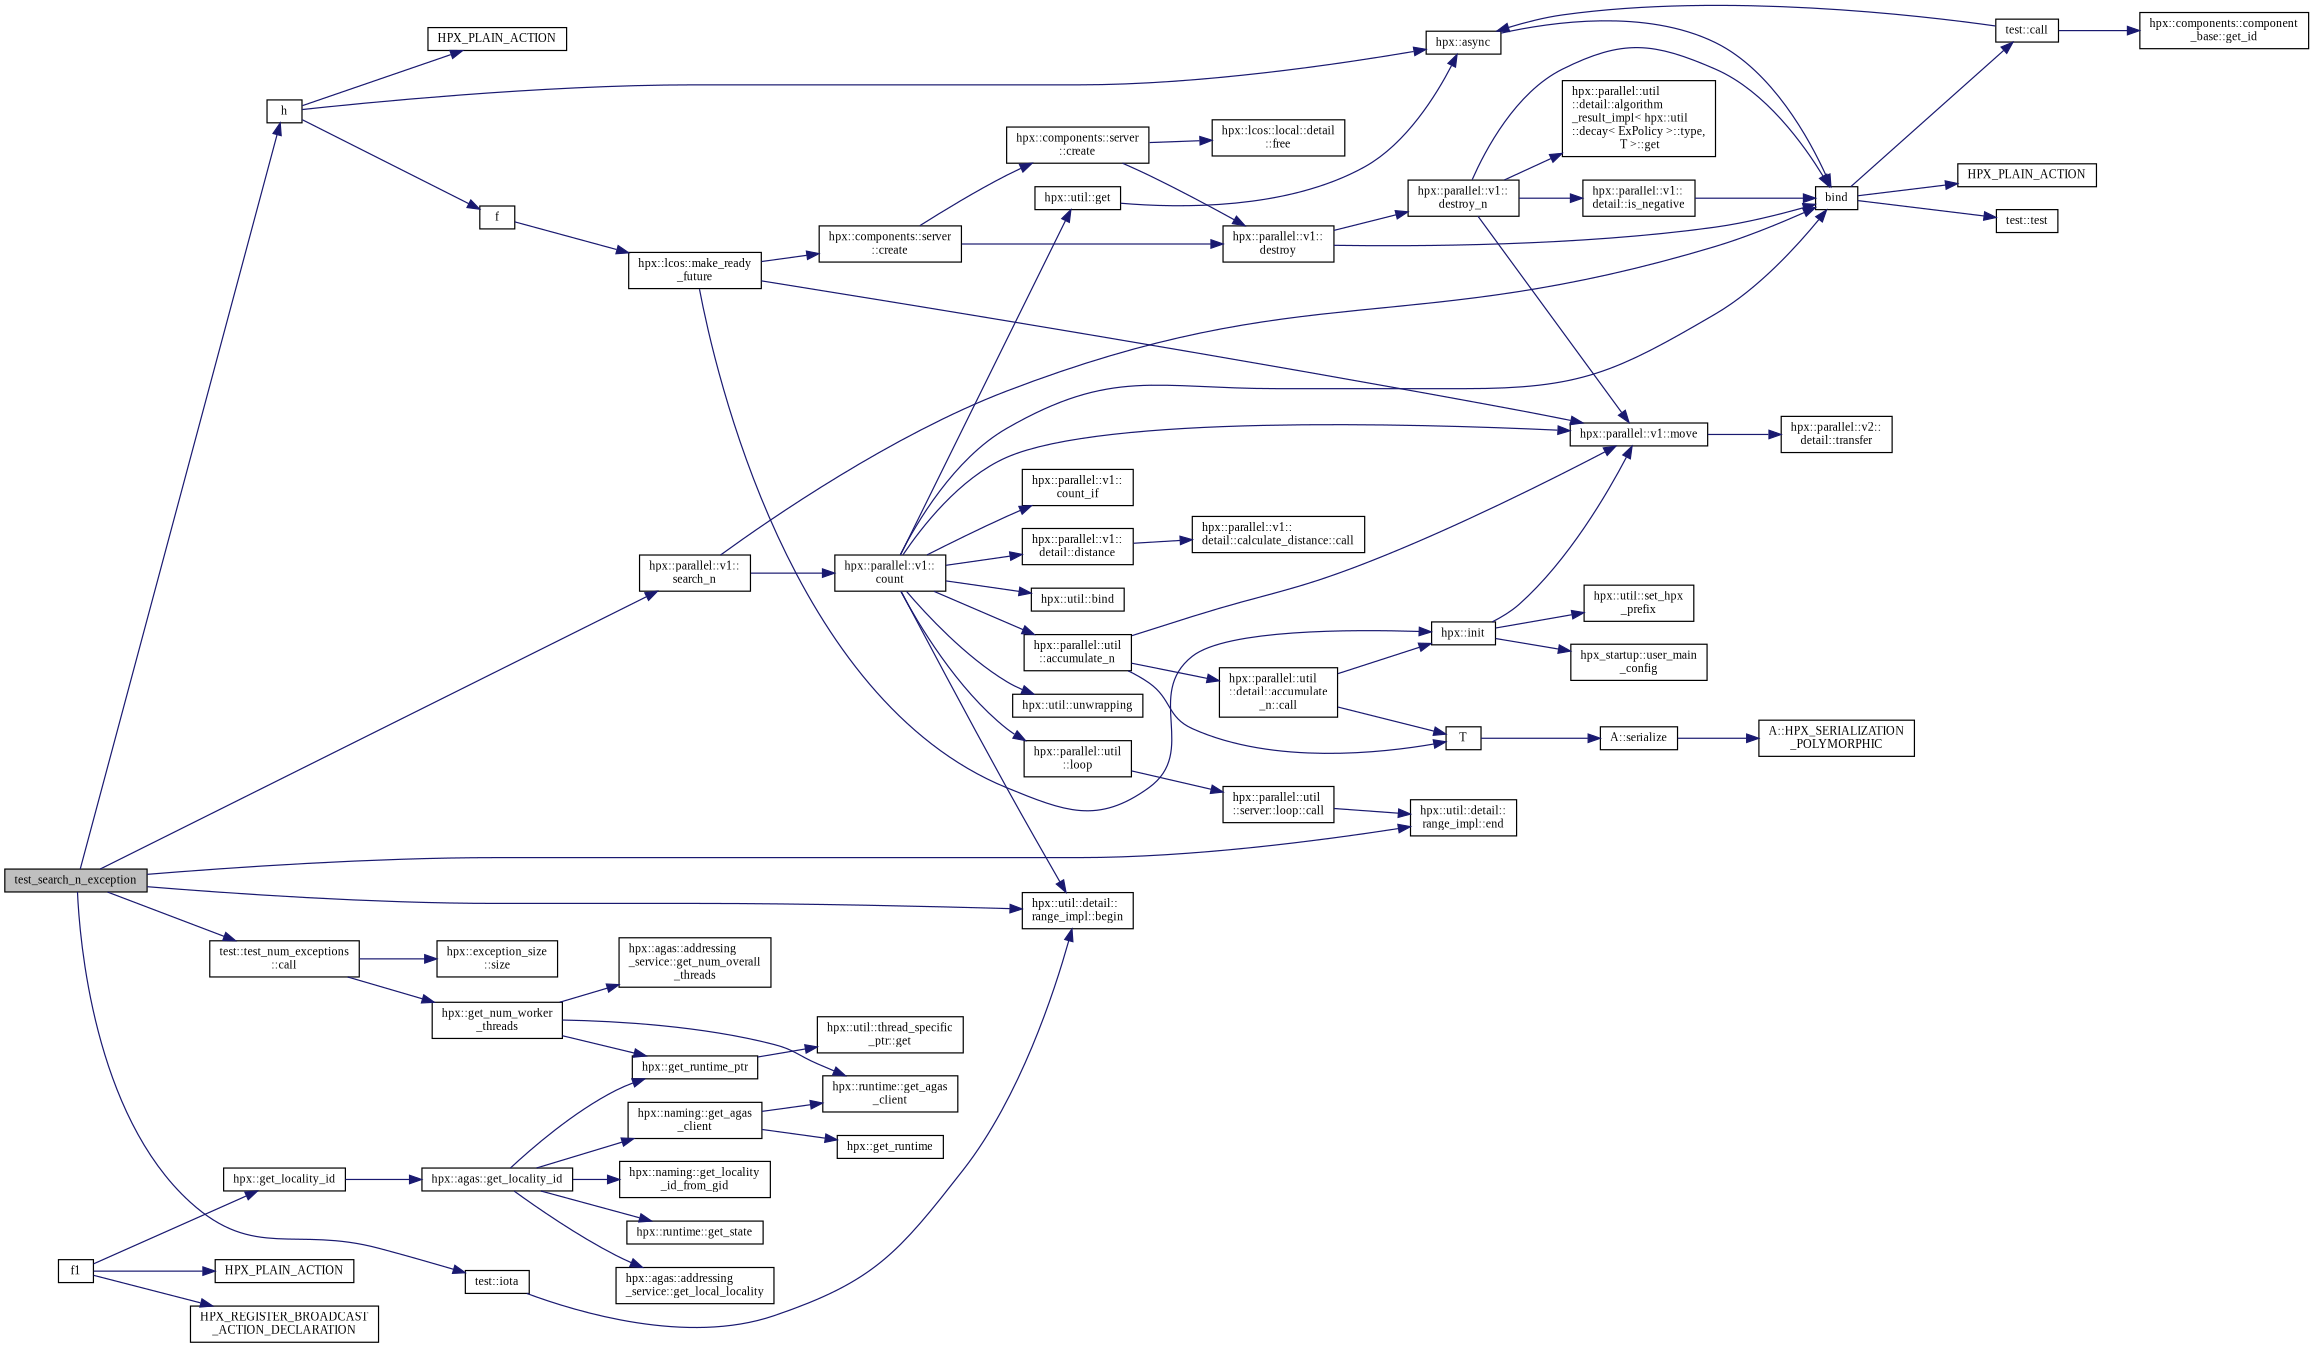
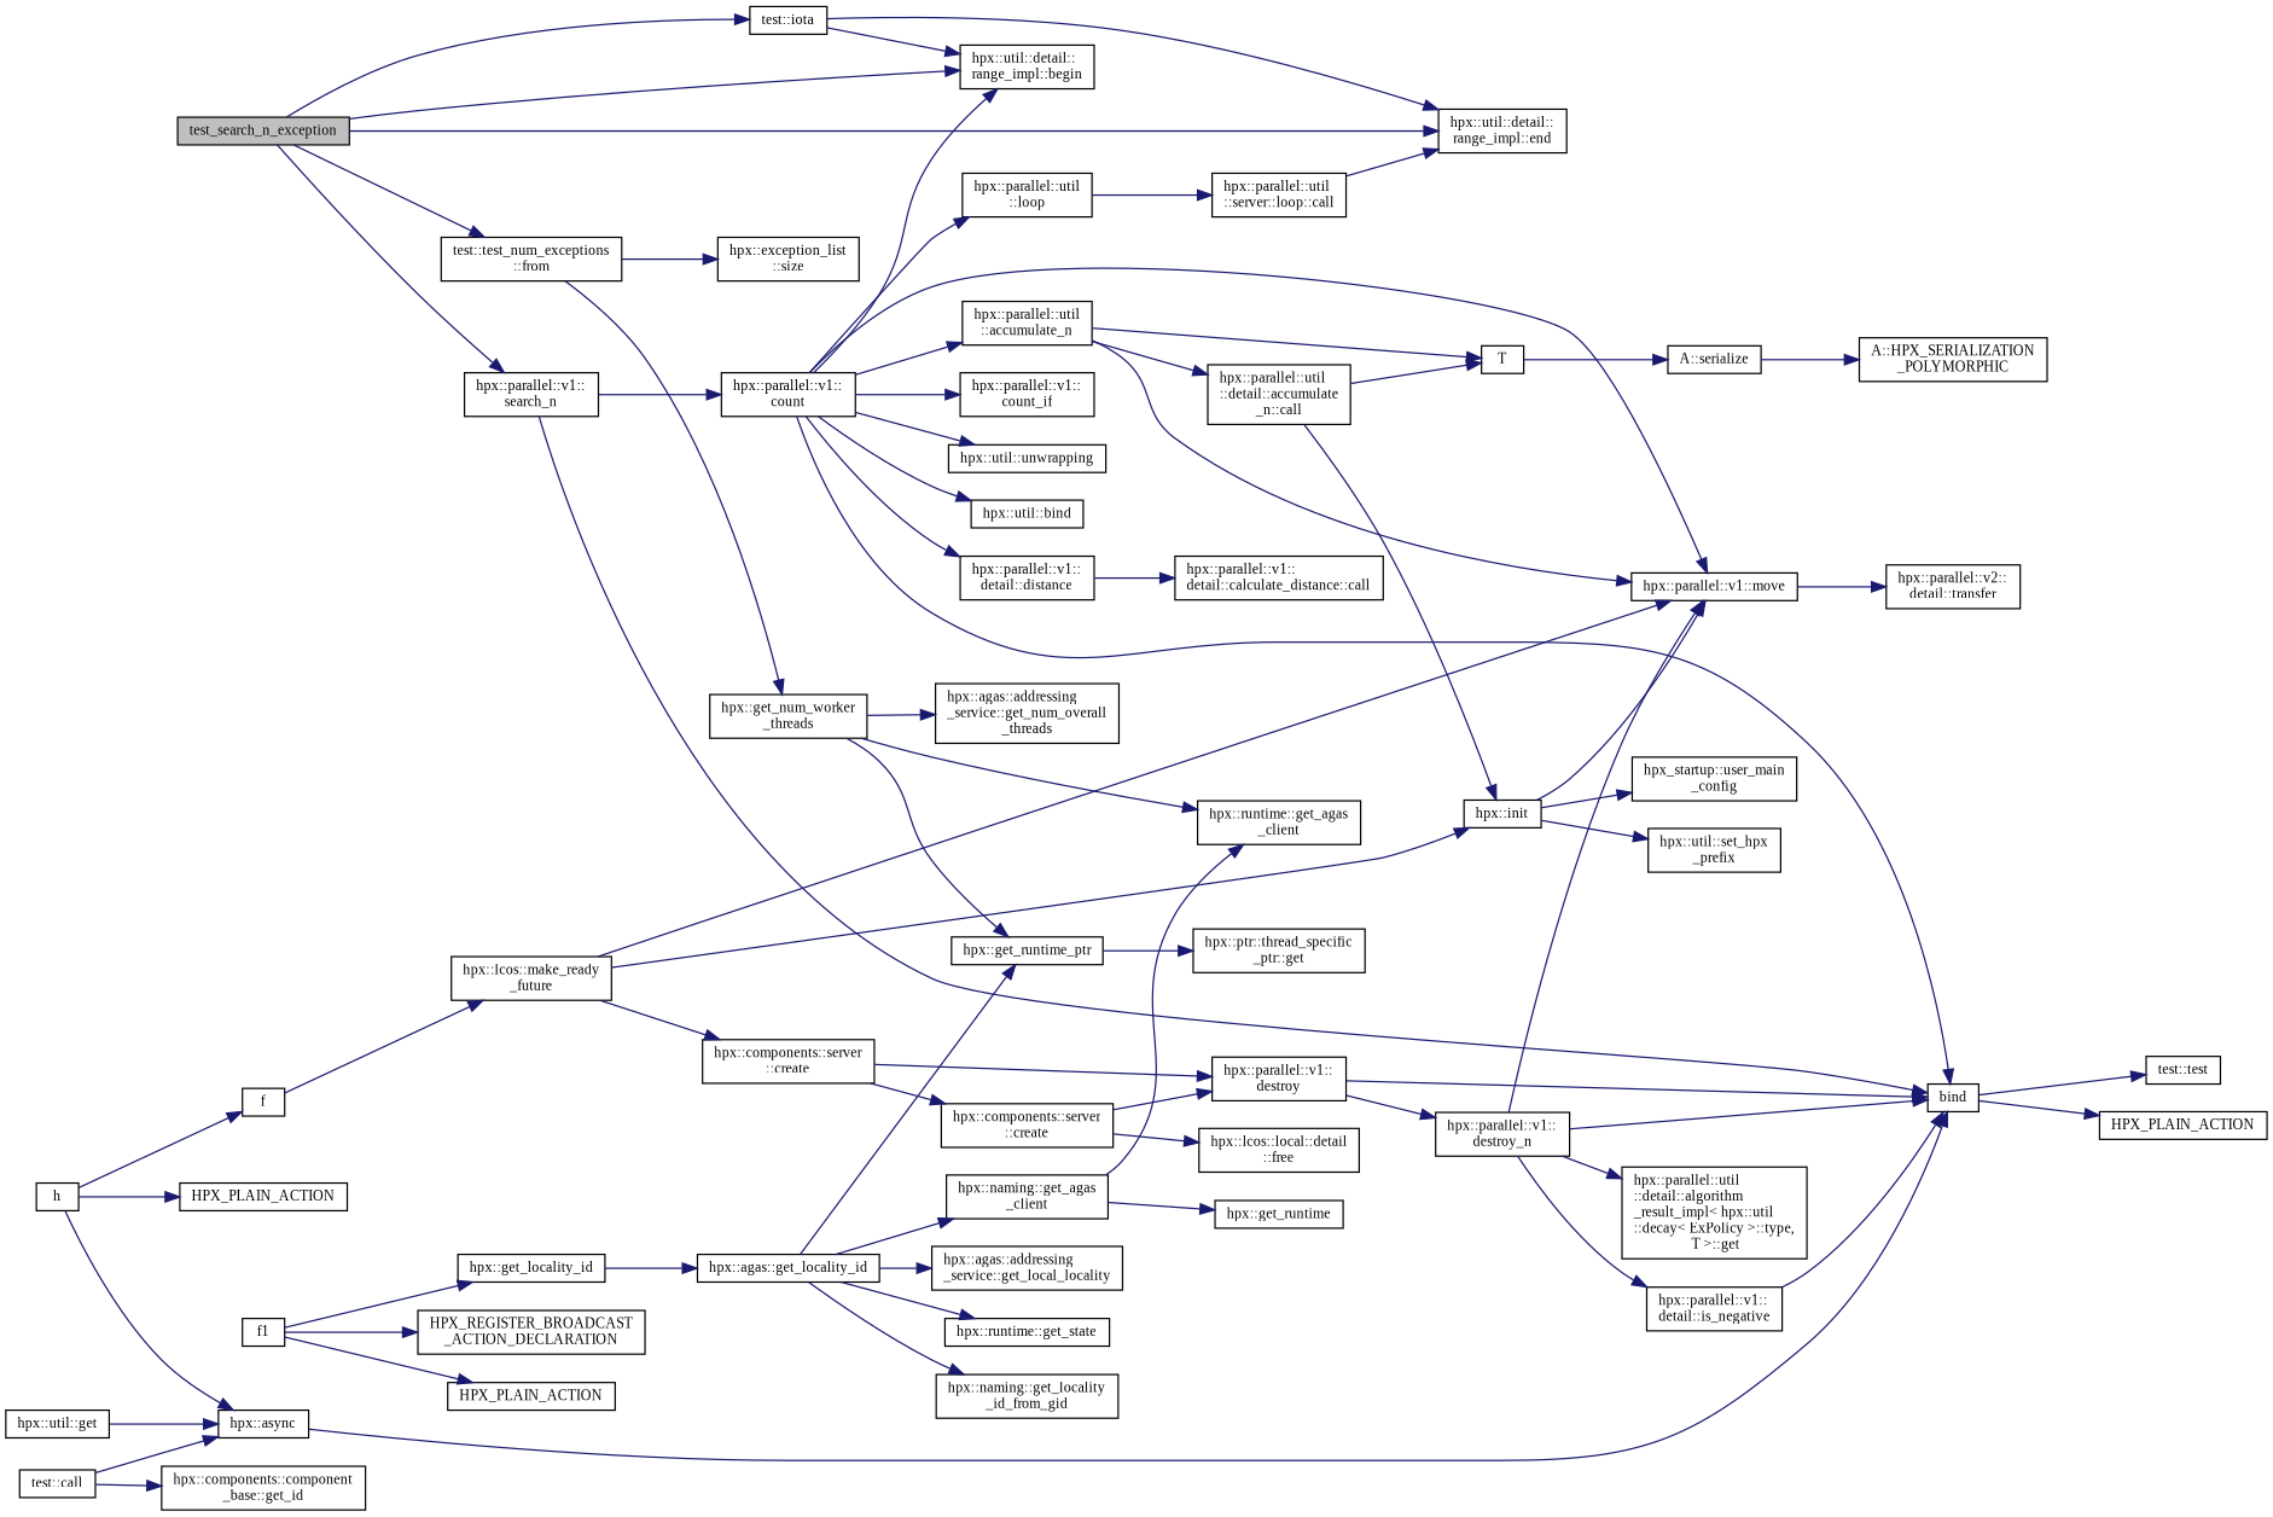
  digraph {
    fontname="Liberation Serif"
    rankdir=LR
    node [color=black fillcolor=white fontname="Liberation Serif" fontsize=10 shape=record style=filled]
    edge [color=midnightblue fontname="Liberation Serif" fontsize=10 labelfontname=Helvetica labelfontsize=10 style=solid]
    n1 [fillcolor=grey75 fontcolor=black height=0.2 label=test_search_n_exception width=0.4]
    n2 [height=0.2 label="test::iota" width=0.4]
    n3 [height=0.2 label="hpx::util::detail::\lrange_impl::begin" width=0.4]
    n4 [height=0.2 label="hpx::util::detail::\lrange_impl::end" width=0.4]
    n5 [height=0.2 label=h width=0.4]
    n6 [height=0.2 label="hpx::parallel::v1::\lsearch_n" width=0.4]
-   n7 [height=0.2 label="test::test_num_exceptions\l::call" width=0.4]
+   n7 [height=0.2 label="test::test_num_exceptions\l::from" width=0.4]
    n8 [height=0.2 label="hpx::async" width=0.4]
    n9 [height=0.2 label=f width=0.4]
    n10 [height=0.2 label=HPX_PLAIN_ACTION width=0.4]
    n11 [height=0.2 label=bind width=0.4]
    n12 [height=0.2 label="hpx::parallel::v1::\lcount" width=0.4]
-   n13 [height=0.2 label="hpx::exception_size\l::size" width=0.4]
+   n13 [height=0.2 label="hpx::exception_list\l::size" width=0.4]
    n14 [height=0.2 label="hpx::get_num_worker\l_threads" width=0.4]
    n15 [height=0.2 label="hpx::lcos::make_ready\l_future" width=0.4]
    n16 [height=0.2 label="test::test" width=0.4]
    n17 [height=0.2 label=HPX_PLAIN_ACTION width=0.4]
    n18 [height=0.2 label="test::call" width=0.4]
    n19 [height=0.2 label="hpx::components::component\l_base::get_id" width=0.4]
    n20 [height=0.2 label="hpx::init" width=0.4]
    n21 [height=0.2 label="hpx::parallel::v1::move" width=0.4]
    n22 [height=0.2 label="hpx::components::server\l::create" width=0.4]
    n23 [height=0.2 label="hpx::util::set_hpx\l_prefix" width=0.4]
    n24 [height=0.2 label="hpx_startup::user_main\l_config" width=0.4]
    n25 [height=0.2 label="hpx::parallel::v2::\ldetail::transfer" width=0.4]
    n26 [height=0.2 label="hpx::components::server\l::create" width=0.4]
    n27 [height=0.2 label="hpx::parallel::v1::\ldestroy" width=0.4]
    n28 [height=0.2 label="hpx::lcos::local::detail\l::free" width=0.4]
    n29 [height=0.2 label="hpx::parallel::v1::\ldestroy_n" width=0.4]
    n30 [height=0.2 label="hpx::parallel::v1::\ldetail::is_negative" width=0.4]
    n31 [height=0.2 label="hpx::parallel::util\l::detail::algorithm\l_result_impl\< hpx::util\l::decay\< ExPolicy \>::type,\l T \>::get" width=0.4]
    n32 [height=0.2 label="hpx::parallel::v1::\lcount_if" width=0.4]
    n33 [height=0.2 label="hpx::parallel::util\l::loop" width=0.4]
    n34 [height=0.2 label="hpx::util::bind" width=0.4]
    n35 [height=0.2 label="hpx::util::get" width=0.4]
    n36 [height=0.2 label="hpx::parallel::v1::\ldetail::distance" width=0.4]
    n37 [height=0.2 label="hpx::util::unwrapping" width=0.4]
    n38 [height=0.2 label="hpx::parallel::util\l::accumulate_n" width=0.4]
    n39 [height=0.2 label=f1 width=0.4]
    n40 [height=0.2 label="hpx::get_locality_id" width=0.4]
    n41 [height=0.2 label=HPX_PLAIN_ACTION width=0.4]
    n42 [height=0.2 label="HPX_REGISTER_BROADCAST\l_ACTION_DECLARATION" width=0.4]
    n43 [height=0.2 label="hpx::parallel::util\l::server::loop::call" width=0.4]
    n44 [height=0.2 label="hpx::parallel::v1::\ldetail::calculate_distance::call" width=0.4]
    n45 [height=0.2 label="hpx::parallel::util\l::detail::accumulate\l_n::call" width=0.4]
    n46 [height=0.2 label=T width=0.4]
    n47 [height=0.2 label="hpx::agas::get_locality_id" width=0.4]
    n48 [height=0.2 label="hpx::get_runtime_ptr" width=0.4]
    n49 [height=0.2 label="hpx::runtime::get_state" width=0.4]
    n50 [height=0.2 label="hpx::naming::get_agas\l_client" width=0.4]
    n51 [height=0.2 label="hpx::agas::addressing\l_service::get_local_locality" width=0.4]
    n52 [height=0.2 label="hpx::naming::get_locality\l_id_from_gid" width=0.4]
-   n53 [height=0.2 label="hpx::util::thread_specific\l_ptr::get" width=0.4]
+   n53 [height=0.2 label="hpx::ptr::thread_specific\l_ptr::get" width=0.4]
    n54 [height=0.2 label="hpx::get_runtime" width=0.4]
    n55 [height=0.2 label="hpx::runtime::get_agas\l_client" width=0.4]
    n56 [height=0.2 label="A::serialize" width=0.4]
    n57 [height=0.2 label="A::HPX_SERIALIZATION\l_POLYMORPHIC" width=0.4]
    n58 [height=0.2 label="hpx::agas::addressing\l_service::get_num_overall\l_threads" width=0.4]
    n1 -> n2
    n1 -> n3
    n1 -> n4
-   n1 -> n5
    n1 -> n6
    n1 -> n7
    n2 -> n3
+   n2 -> n4
    n5 -> n8
    n5 -> n9
    n5 -> n10
    n6 -> n11
    n6 -> n12
    n7 -> n13
    n7 -> n14
    n8 -> n11
    n9 -> n15
    n11 -> n16
    n11 -> n17
-   n11 -> n18
    n12 -> n3
    n12 -> n11
    n12 -> n21
    n12 -> n32
    n12 -> n33
    n12 -> n34
-   n12 -> n35
    n12 -> n36
    n12 -> n37
    n12 -> n38
    n14 -> n48
    n14 -> n55
    n14 -> n58
    n15 -> n20
    n15 -> n21
    n15 -> n22
    n18 -> n8
    n18 -> n19
    n20 -> n21
    n20 -> n23
    n20 -> n24
    n21 -> n25
    n22 -> n26
    n22 -> n27
    n26 -> n27
    n26 -> n28
    n27 -> n11
    n27 -> n29
    n29 -> n11
    n29 -> n21
    n29 -> n30
    n29 -> n31
    n30 -> n11
    n33 -> n43
    n35 -> n8
    n36 -> n44
    n38 -> n21
    n38 -> n45
    n38 -> n46
    n39 -> n40
    n39 -> n41
    n39 -> n42
    n40 -> n47
    n43 -> n4
    n45 -> n20
    n45 -> n46
    n46 -> n56
    n47 -> n48
    n47 -> n49
    n47 -> n50
    n47 -> n51
    n47 -> n52
    n48 -> n53
    n50 -> n54
    n50 -> n55
    n56 -> n57
  }
